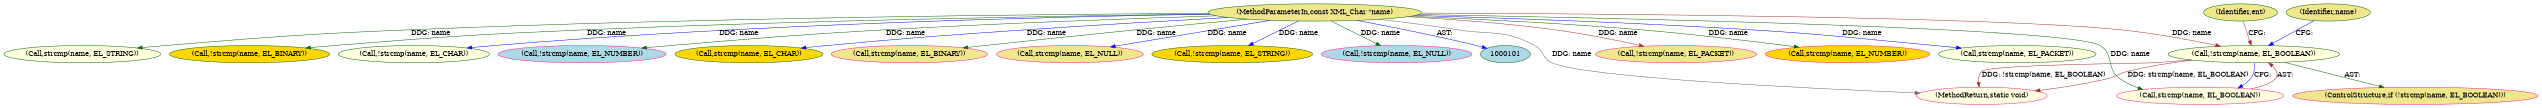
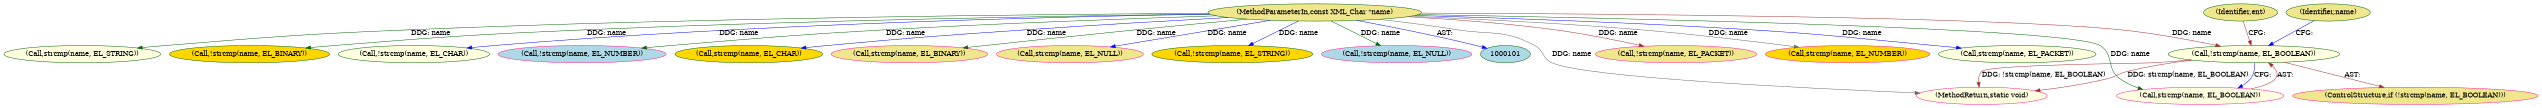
  digraph {
    node [color=darkgreen fillcolor=khaki style=filled]
    edge [color=blue]
    n1 [fillcolor=lightyellow label="(Call,!strcmp(name, EL_BOOLEAN))"]
    n2 [color=deeppink fillcolor=lightyellow label="(MethodReturn,static void)"]
    n3 [color=deeppink fillcolor=lightyellow label="(Call,strcmp(name, EL_BOOLEAN))"]
    n4 [color=deeppink label="(ControlStructure,if (!strcmp(name, EL_BOOLEAN)))"]
    n5 [label="(MethodParameterIn,const XML_Char *name)"]
    n6 [color=deeppink label="(Call,!strcmp(name, EL_PACKET))"]
    n7 [color=deeppink fillcolor=gold label="(Call,strcmp(name, EL_NUMBER))"]
    n8 [fillcolor=lightyellow label="(Call,strcmp(name, EL_PACKET))"]
    n9 [fillcolor=lightyellow label="(Call,strcmp(name, EL_STRING))"]
    n10 [fillcolor=gold label="(Call,!strcmp(name, EL_BINARY))"]
    n11 [fillcolor=lightyellow label="(Call,!strcmp(name, EL_CHAR))"]
    n12 [color=deeppink fillcolor=lightblue label="(Call,!strcmp(name, EL_NUMBER))"]
    n13 [fillcolor=gold label="(Call,strcmp(name, EL_CHAR))"]
    n14 [color=deeppink label="(Call,strcmp(name, EL_BINARY))"]
    n15 [color=deeppink label="(Call,strcmp(name, EL_NULL))"]
    n16 [fillcolor=gold label="(Call,!strcmp(name, EL_STRING))"]
    n17 [color=deeppink fillcolor=lightblue label="(Call,!strcmp(name, EL_NULL))"]
    1000101 [fillcolor=lightblue]
    n19 [label="(Identifier,name)"]
    n20 [label="(Identifier,ent)"]
    n1 -> n2 [color=brown label="DDG: strcmp(name, EL_BOOLEAN)"]
    n1 -> n2 [color=brown label="DDG: !strcmp(name, EL_BOOLEAN)"]
    n1 -> n3 [label="CFG: "]
-   n1 -> n4 [color=darkgreen label="AST: "]
+   n1 -> n4 [color=brown label="AST: "]
    n3 -> n1 [color=brown label="AST: "]
    n5 -> n1 [color=brown label="DDG: name"]
    n5 -> n2 [color=gray40 label="DDG: name"]
    n5 -> n3 [color=darkgreen label="DDG: name"]
    n5 -> n6 [color=brown label="DDG: name"]
-   n5 -> n7 [color=darkgreen label="DDG: name"]
+   n5 -> n7 [color=gray40 label="DDG: name"]
    n5 -> n8 [label="DDG: name"]
    n5 -> n9 [color=darkgreen label="DDG: name"]
    n5 -> n10 [color=darkgreen label="DDG: name"]
    n5 -> n11 [label="DDG: name"]
    n5 -> n12 [color=darkgreen label="DDG: name"]
    n5 -> n13 [label="DDG: name"]
    n5 -> n14 [color=darkgreen label="DDG: name"]
    n5 -> n15 [label="DDG: name"]
    n5 -> n16 [label="DDG: name"]
    n5 -> n17 [color=darkgreen label="DDG: name"]
    n5 -> 1000101 [label="AST: "]
    n19 -> n1 [label="CFG: "]
    n20 -> n1 [color=brown label="CFG: "]
  }
